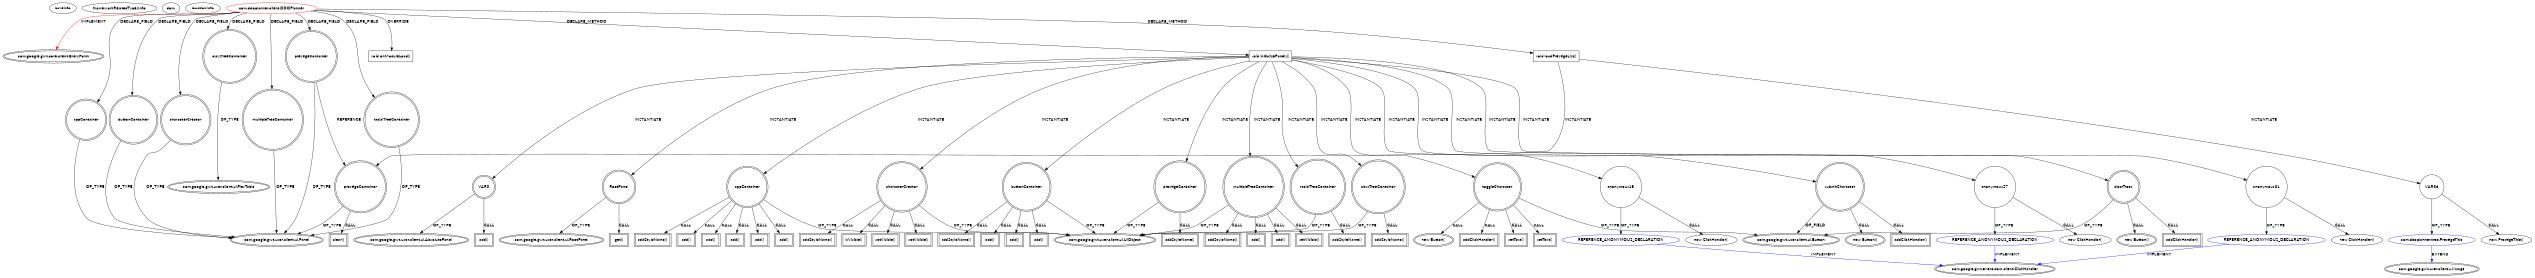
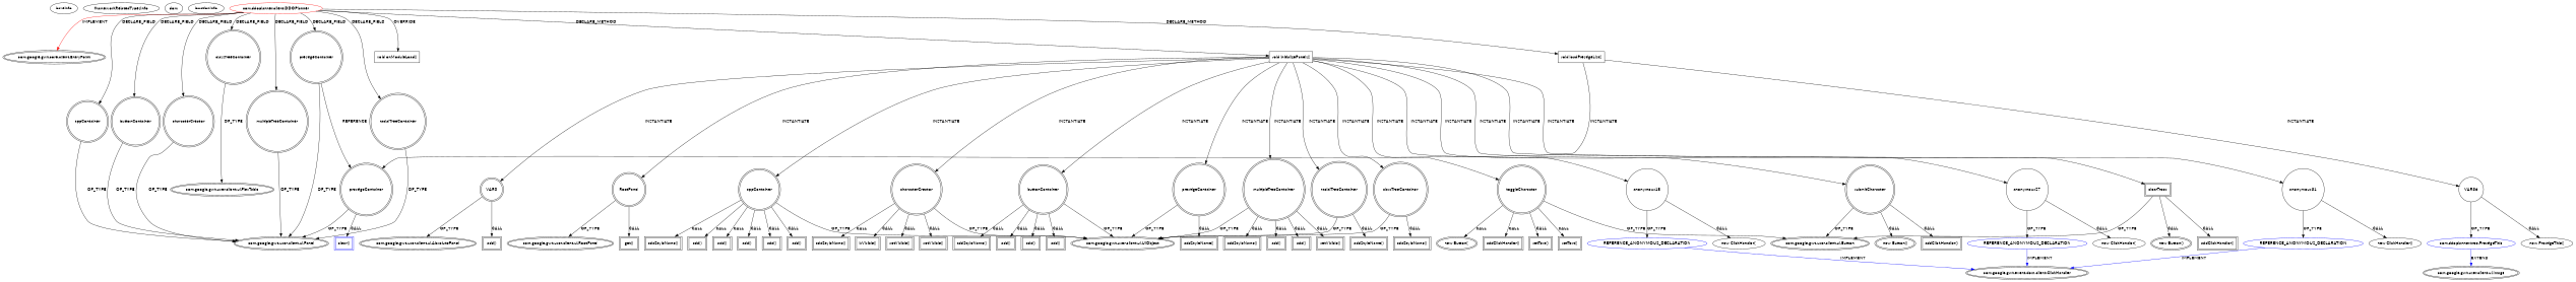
  digraph {
    fontname=Lato
    node [fontname=Lato isFrameworkType=true vertexType=INSIDE_CALL peripheries=2 shape=box]
    edge [fontname=Lato]
    baseInfo [category=extension_graph graphId=140 isAnonymous=false possibleRelation=true isFrameworkType="" vertexType="" peripheries="" shape=""]
    frameworkRelatedTypesInfo [0="com.google.gwt.core.client.EntryPoint" isFrameworkType="" vertexType="" peripheries="" shape=""]
    n3 [0="140~CLIENT_METHOD_DECLARATION-INSTANTIATION-~com.google.gwt.core.client.EntryPoint ~com.google.gwt.event.dom.client.ClickHandler ~false~true" 1="140~CLIENT_METHOD_DECLARATION-INSTANTIATION-~com.google.gwt.core.client.EntryPoint ~com.google.gwt.user.client.ui.Image ~false~false" label=dom isFrameworkType="" vertexType="" peripheries="" shape=""]
    locationInfo [contextSignature=DDOPlanner filePath="/Duke-H--DDOPlanner/DDOPlanner-master/DDOPlanner/src/com/ddoplanner/client/DDOPlanner.java" graphId=140 projectName="Duke-H--DDOPlanner" isFrameworkType="" vertexType="" peripheries="" shape=""]
    n5 [color=red isFrameworkType=false label="com.ddoplanner.client.DDOPlanner" vertexType=ROOT_CLIENT_CLASS_DECLARATION peripheries="" shape=""]
    n6 [label="com.google.gwt.core.client.EntryPoint" vertexType=FRAMEWORK_INTERFACE_TYPE shape=""]
    n7 [label=appContainer shape=circle vertexType=FIELD_DECLARATION]
    n8 [label=buttonContainer shape=circle vertexType=FIELD_DECLARATION]
    n9 [label=characterCreator shape=circle vertexType=FIELD_DECLARATION]
    n10 [label=classTreeContainer shape=circle vertexType=FIELD_DECLARATION]
    n11 [label=multipleTreeContainer shape=circle vertexType=FIELD_DECLARATION]
    n12 [label=prestigeContainer shape=circle vertexType=FIELD_DECLARATION]
    n13 [label=racialTreeContainer shape=circle vertexType=FIELD_DECLARATION]
    n14 [isFrameworkType=false label="void onModuleLoad()" vertexType=OVERRIDING_METHOD_DECLARATION peripheries=""]
    n15 [isFrameworkType=false label="void initializePanels()" vertexType=CLIENT_METHOD_DECLARATION peripheries=""]
    n16 [isFrameworkType=false label="void loadPrestigeList()" vertexType=CLIENT_METHOD_DECLARATION peripheries=""]
    n17 [label="com.google.gwt.user.client.ui.Panel" vertexType=FRAMEWORK_CLASS_TYPE shape=""]
    n18 [label="com.google.gwt.user.client.ui.FlexTable" vertexType=FRAMEWORK_CLASS_TYPE shape=""]
    n19 [label=prestigeContainer shape=circle vertexType=VARIABLE_EXPRESION]
    n20 [label=VAR0 shape=circle vertexType=VARIABLE_EXPRESION]
    n21 [label=RootPanel shape=circle vertexType=VARIABLE_EXPRESION]
    n22 [label=appContainer shape=circle vertexType=VARIABLE_EXPRESION]
    n23 [label=characterCreator shape=circle vertexType=VARIABLE_EXPRESION]
    n24 [label=buttonContainer shape=circle vertexType=VARIABLE_EXPRESION]
    n25 [label=prestigeContainer shape=circle vertexType=VARIABLE_EXPRESION]
    n26 [label=multipleTreeContainer shape=circle vertexType=VARIABLE_EXPRESION]
    n27 [label=racialTreeContainer shape=circle vertexType=VARIABLE_EXPRESION]
    n28 [label=classTreeContainer shape=circle vertexType=VARIABLE_EXPRESION]
    n29 [label=toggleCharacter shape=circle vertexType=VARIABLE_EXPRESION]
    n30 [isFrameworkType=false label=anonymous18 shape=circle vertexType=VARIABLE_EXPRESION peripheries=""]
    n31 [label=submitCharacter shape=circle vertexType=VARIABLE_EXPRESION]
    n32 [isFrameworkType=false label=anonymous27 shape=circle vertexType=VARIABLE_EXPRESION peripheries=""]
-   n33 [label=clearTrees shape=circle vertexType=VARIABLE_EXPRESION]
+   n33 [label=clearTrees vertexType=VARIABLE_EXPRESION]
    n34 [isFrameworkType=false label=anonymous31 shape=circle vertexType=VARIABLE_EXPRESION peripheries=""]
    n35 [isFrameworkType=false label=VAR36 shape=circle vertexType=VARIABLE_EXPRESION peripheries=""]
-   n36 [label="clear()"]
+   n36 [label="clear()" color=blue]
    n37 [label="com.google.gwt.user.client.ui.AbsolutePanel" vertexType=FRAMEWORK_CLASS_TYPE shape=""]
    n38 [label="add()"]
    n39 [label="com.google.gwt.user.client.ui.RootPanel" vertexType=FRAMEWORK_CLASS_TYPE shape=""]
    n40 [label="get()"]
    n41 [label="com.google.gwt.user.client.ui.UIObject" vertexType=FRAMEWORK_CLASS_TYPE shape=""]
    n42 [label="addStyleName()"]
    n43 [label="add()"]
    n44 [label="add()"]
    n45 [label="add()"]
    n46 [label="add()"]
    n47 [label="add()"]
    n48 [label="addStyleName()"]
    n49 [label="isVisible()"]
    n50 [label="setVisible()"]
    n51 [label="setVisible()"]
    n52 [label="addStyleName()"]
    n53 [label="add()"]
    n54 [label="add()"]
    n55 [label="add()"]
    n56 [label="addStyleName()"]
    n57 [label="addStyleName()"]
    n58 [label="add()"]
    n59 [label="add()"]
    n60 [label="setVisible()"]
    n61 [label="addStyleName()"]
    n62 [label="addStyleName()"]
    n63 [label="com.google.gwt.user.client.ui.Button" vertexType=FRAMEWORK_CLASS_TYPE shape=""]
    n64 [label="new Button()" vertexType=CONSTRUCTOR_CALL shape=""]
    n65 [label="addClickHandler()"]
    n66 [label="setText()"]
    n67 [label="setText()"]
    n68 [color=blue isFrameworkType=false label=REFERENCE_ANONYMOUS_DECLARATION vertexType=REFERENCE_ANONYMOUS_DECLARATION peripheries="" shape=""]
    n69 [isFrameworkType=false label="new ClickHandler()" vertexType=CONSTRUCTOR_CALL peripheries="" shape=""]
    n70 [label="new Button()" vertexType=CONSTRUCTOR_CALL shape=""]
    n71 [label="addClickHandler()"]
    n72 [color=blue isFrameworkType=false label=REFERENCE_ANONYMOUS_DECLARATION vertexType=REFERENCE_ANONYMOUS_DECLARATION peripheries="" shape=""]
    n73 [isFrameworkType=false label="new ClickHandler()" vertexType=CONSTRUCTOR_CALL peripheries="" shape=""]
    n74 [label="new Button()" vertexType=CONSTRUCTOR_CALL shape=""]
    n75 [label="addClickHandler()"]
    n76 [color=blue isFrameworkType=false label=REFERENCE_ANONYMOUS_DECLARATION vertexType=REFERENCE_ANONYMOUS_DECLARATION peripheries="" shape=""]
    n77 [isFrameworkType=false label="new ClickHandler()" vertexType=CONSTRUCTOR_CALL peripheries="" shape=""]
    n78 [label="com.google.gwt.event.dom.client.ClickHandler" vertexType=FRAMEWORK_INTERFACE_TYPE shape=""]
    n79 [color=blue isFrameworkType=false label="com.ddoplanner.tree.PrestigeTitle" vertexType=REFERENCE_CLIENT_CLASS_DECLARATION peripheries="" shape=""]
    n80 [isFrameworkType=false label="new PrestigeTitle()" vertexType=CONSTRUCTOR_CALL peripheries="" shape=""]
    n81 [label="com.google.gwt.user.client.ui.Image" vertexType=FRAMEWORK_CLASS_TYPE shape=""]
    n5 -> n6 [color=red label=IMPLEMENT]
    n5 -> n7 [label=DECLARE_FIELD]
    n5 -> n8 [label=DECLARE_FIELD]
    n5 -> n9 [label=DECLARE_FIELD]
    n5 -> n10 [label=DECLARE_FIELD]
    n5 -> n11 [label=DECLARE_FIELD]
    n5 -> n12 [label=DECLARE_FIELD]
    n5 -> n13 [label=DECLARE_FIELD]
    n5 -> n14 [label=OVERRIDE]
    n5 -> n15 [label=DECLARE_METHOD]
    n5 -> n16 [label=DECLARE_METHOD]
    n7 -> n17 [label=OF_TYPE]
    n8 -> n17 [label=OF_TYPE]
    n9 -> n17 [label=OF_TYPE]
    n10 -> n18 [label=OF_TYPE]
    n11 -> n17 [label=OF_TYPE]
    n12 -> n17 [label=OF_TYPE]
    n12 -> n19 [label=REFERENCE]
    n13 -> n17 [label=OF_TYPE]
    n15 -> n20 [label=INSTANTIATE]
    n15 -> n21 [label=INSTANTIATE]
    n15 -> n22 [label=INSTANTIATE]
    n15 -> n23 [label=INSTANTIATE]
    n15 -> n24 [label=INSTANTIATE]
    n15 -> n25 [label=INSTANTIATE]
    n15 -> n26 [label=INSTANTIATE]
    n15 -> n27 [label=INSTANTIATE]
    n15 -> n28 [label=INSTANTIATE]
    n15 -> n29 [label=INSTANTIATE]
    n15 -> n30 [label=INSTANTIATE]
    n15 -> n31 [label=INSTANTIATE]
    n15 -> n32 [label=INSTANTIATE]
    n15 -> n33 [label=INSTANTIATE]
    n15 -> n34 [label=INSTANTIATE]
    n16 -> n19 [label=INSTANTIATE]
    n16 -> n35 [label=INSTANTIATE]
    n19 -> n17 [label=OF_TYPE]
    n19 -> n36 [label=CALL]
    n20 -> n37 [label=OF_TYPE]
    n20 -> n38 [label=CALL]
    n21 -> n39 [label=OF_TYPE]
    n21 -> n40 [label=CALL]
    n22 -> n41 [label=OF_TYPE]
    n22 -> n42 [label=CALL]
    n22 -> n43 [label=CALL]
    n22 -> n44 [label=CALL]
    n22 -> n45 [label=CALL]
    n22 -> n46 [label=CALL]
    n22 -> n47 [label=CALL]
    n23 -> n41 [label=OF_TYPE]
    n23 -> n48 [label=CALL]
    n23 -> n49 [label=CALL]
    n23 -> n50 [label=CALL]
    n23 -> n51 [label=CALL]
    n24 -> n41 [label=OF_TYPE]
    n24 -> n52 [label=CALL]
    n24 -> n53 [label=CALL]
    n24 -> n54 [label=CALL]
    n24 -> n55 [label=CALL]
    n25 -> n41 [label=OF_TYPE]
    n25 -> n56 [label=CALL]
    n26 -> n41 [label=OF_TYPE]
    n26 -> n57 [label=CALL]
    n26 -> n58 [label=CALL]
    n26 -> n59 [label=CALL]
    n26 -> n60 [label=CALL]
    n27 -> n41 [label=OF_TYPE]
    n27 -> n61 [label=CALL]
    n28 -> n41 [label=OF_TYPE]
    n28 -> n62 [label=CALL]
    n29 -> n63 [label=OF_TYPE]
    n29 -> n64 [label=CALL]
    n29 -> n65 [label=CALL]
    n29 -> n66 [label=CALL]
    n29 -> n67 [label=CALL]
    n30 -> n68 [label=OF_TYPE]
    n30 -> n69 [label=CALL]
-   n31 -> n63 [label=OF_FIELD]
+   n31 -> n63 [label=OF_TYPE]
    n31 -> n70 [label=CALL]
    n31 -> n71 [label=CALL]
    n32 -> n72 [label=OF_TYPE]
    n32 -> n73 [label=CALL]
    n33 -> n63 [label=OF_TYPE]
    n33 -> n74 [label=CALL]
    n33 -> n75 [label=CALL]
    n34 -> n76 [label=OF_TYPE]
    n34 -> n77 [label=CALL]
    n35 -> n79 [label=OF_TYPE]
    n35 -> n80 [label=CALL]
    n68 -> n78 [color=blue label=IMPLEMENT]
    n72 -> n78 [color=blue label=IMPLEMENT]
    n76 -> n78 [color=blue label=IMPLEMENT]
    n79 -> n81 [color=blue label=EXTEND]
  }
